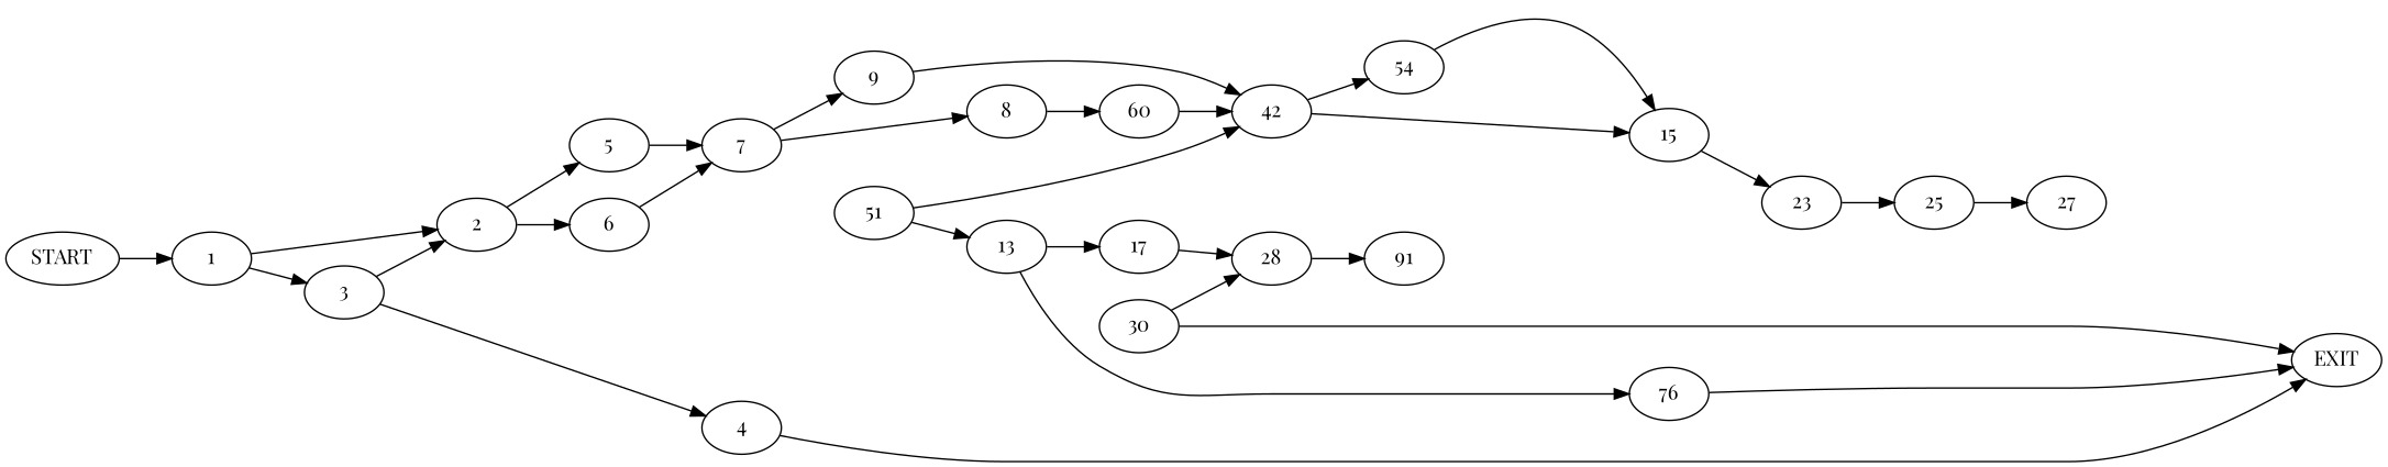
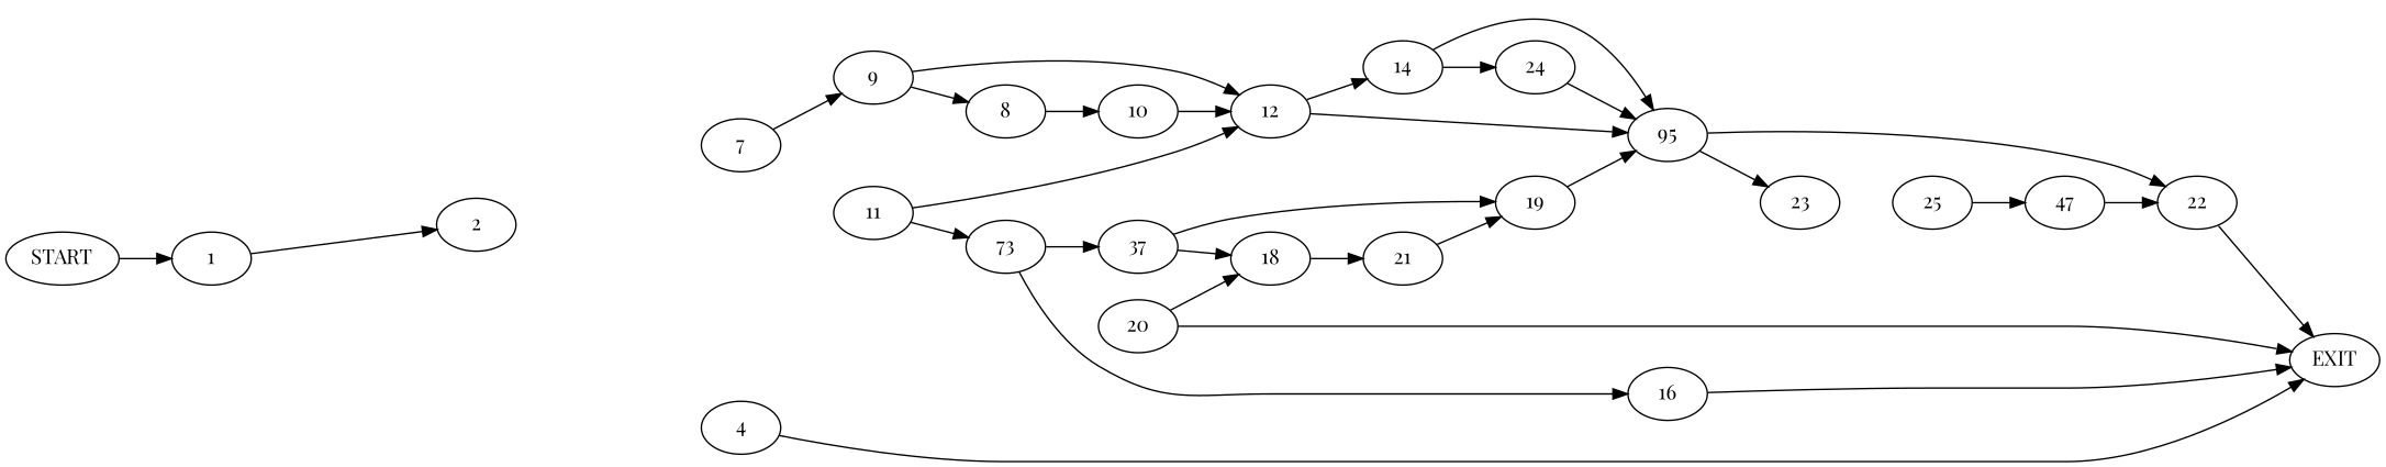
  digraph {
    fontname="Playfair Display"
    rankdir=LR
    node [fontname="Playfair Display"]
    edge [fontname="Playfair Display"]
    n1 [label=START]
    1
    2
-   3
    n5 [label=EXIT]
-   5
-   6
    4
    7
    8
    9
-   10 [label=60]
-   12 [label=42]
-   11 [label=51]
-   13
-   14 [label=54]
-   15
-   16 [label=76]
-   17
+   10
+   12
+   11
+   13 [label=73]
+   14
+   15 [label=95]
+   16
+   17 [label=37]
+   24
+   22
    23
-   18 [label=28]
+   18
+   19
    25
-   21 [label=91]
-   20 [label=30]
-   27
+   21
+   20
+   27 [label=47]
    n1 -> 1
    1 -> 2
-   1 -> 3
-   2 -> 5
-   2 -> 6
-   3 -> 2
-   3 -> 4
-   5 -> 7
-   6 -> 7
    4 -> n5
-   7 -> 8
+   9 -> 8
    7 -> 9
    8 -> 10
    9 -> 12
    10 -> 12
    12 -> 14
    12 -> 15
    11 -> 12
    11 -> 13
    13 -> 16
    13 -> 17
    14 -> 15
+   14 -> 24
+   15 -> 22
    15 -> 23
    16 -> n5
    17 -> 18
-   23 -> 25
+   17 -> 19
+   24 -> 15
+   22 -> n5
    18 -> 21
+   19 -> 15
    25 -> 27
+   21 -> 19
    20 -> n5
    20 -> 18
+   27 -> 22
  }
